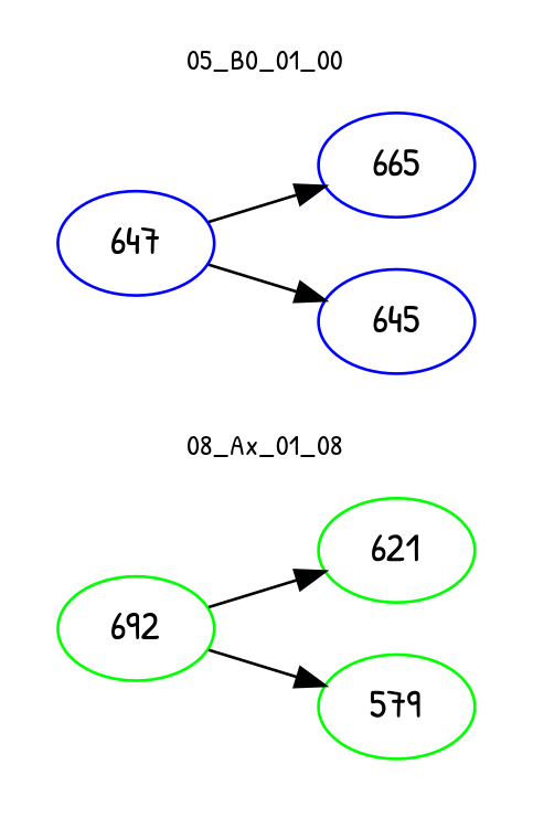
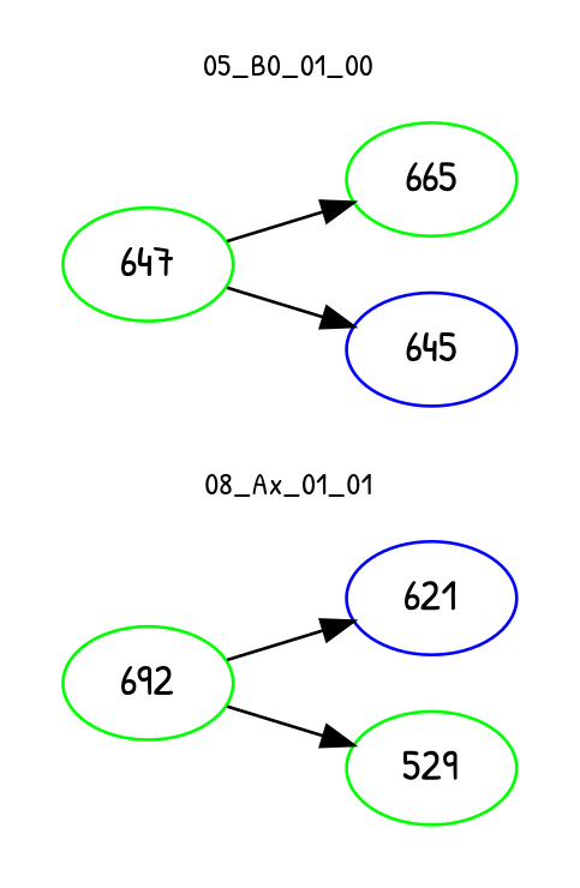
  digraph {
    fontname="Patrick Hand"
    rankdir=LR
    node [color=green fontname="Patrick Hand"]
    edge [color=black fontname="Patrick Hand"]
    n1 [label=692]
-   n2 [label=579]
-   n3 [label=621]
-   n4 [color=blue label=647]
+   n2 [label=529]
+   n3 [color=blue label=621]
+   n4 [label=647]
    n5 [color=blue label=645]
-   n6 [color=blue label=665]
+   n6 [label=665]
    subgraph cluster_1 {
      color=white
      fontsize=10
-     label="08_Ax_01_08"
+     label="08_Ax_01_01"
      n1
      n2
      n3
    }
    subgraph cluster_2 {
      color=white
      fontsize=10
      label="05_B0_01_00"
      n4
      n5
      n6
    }
    n1 -> n2
    n1 -> n3
    n4 -> n5
    n4 -> n6
  }
